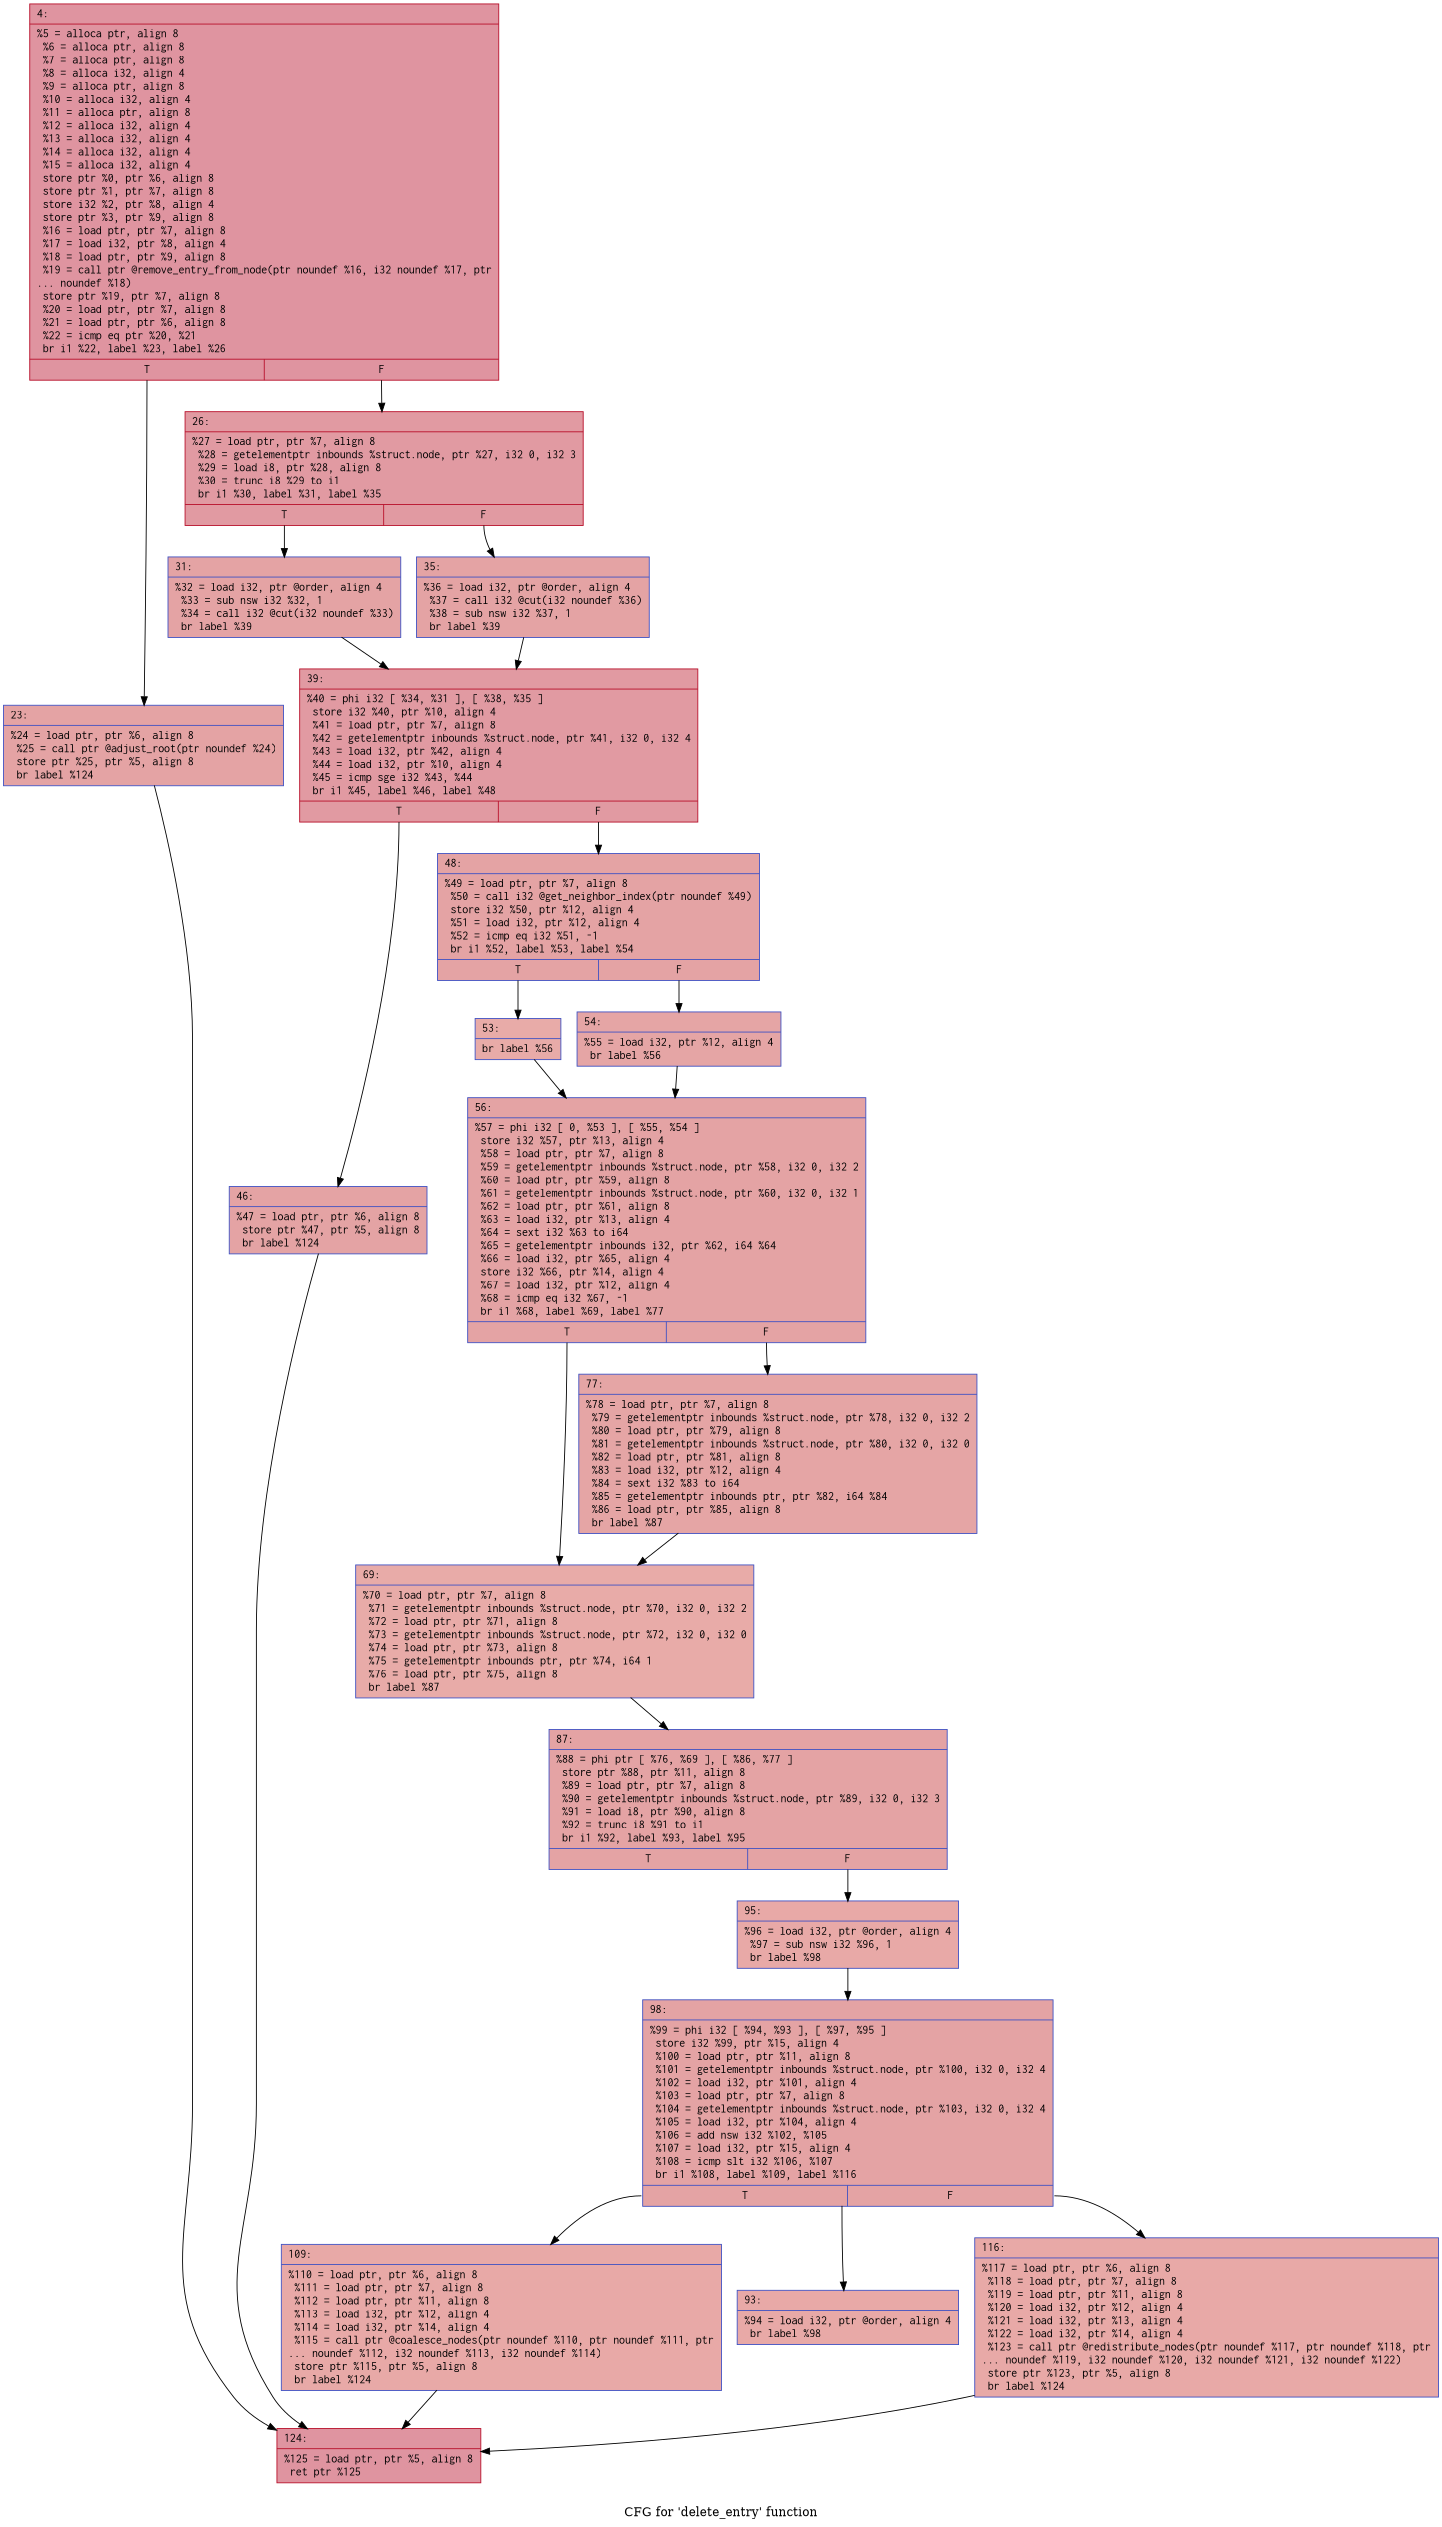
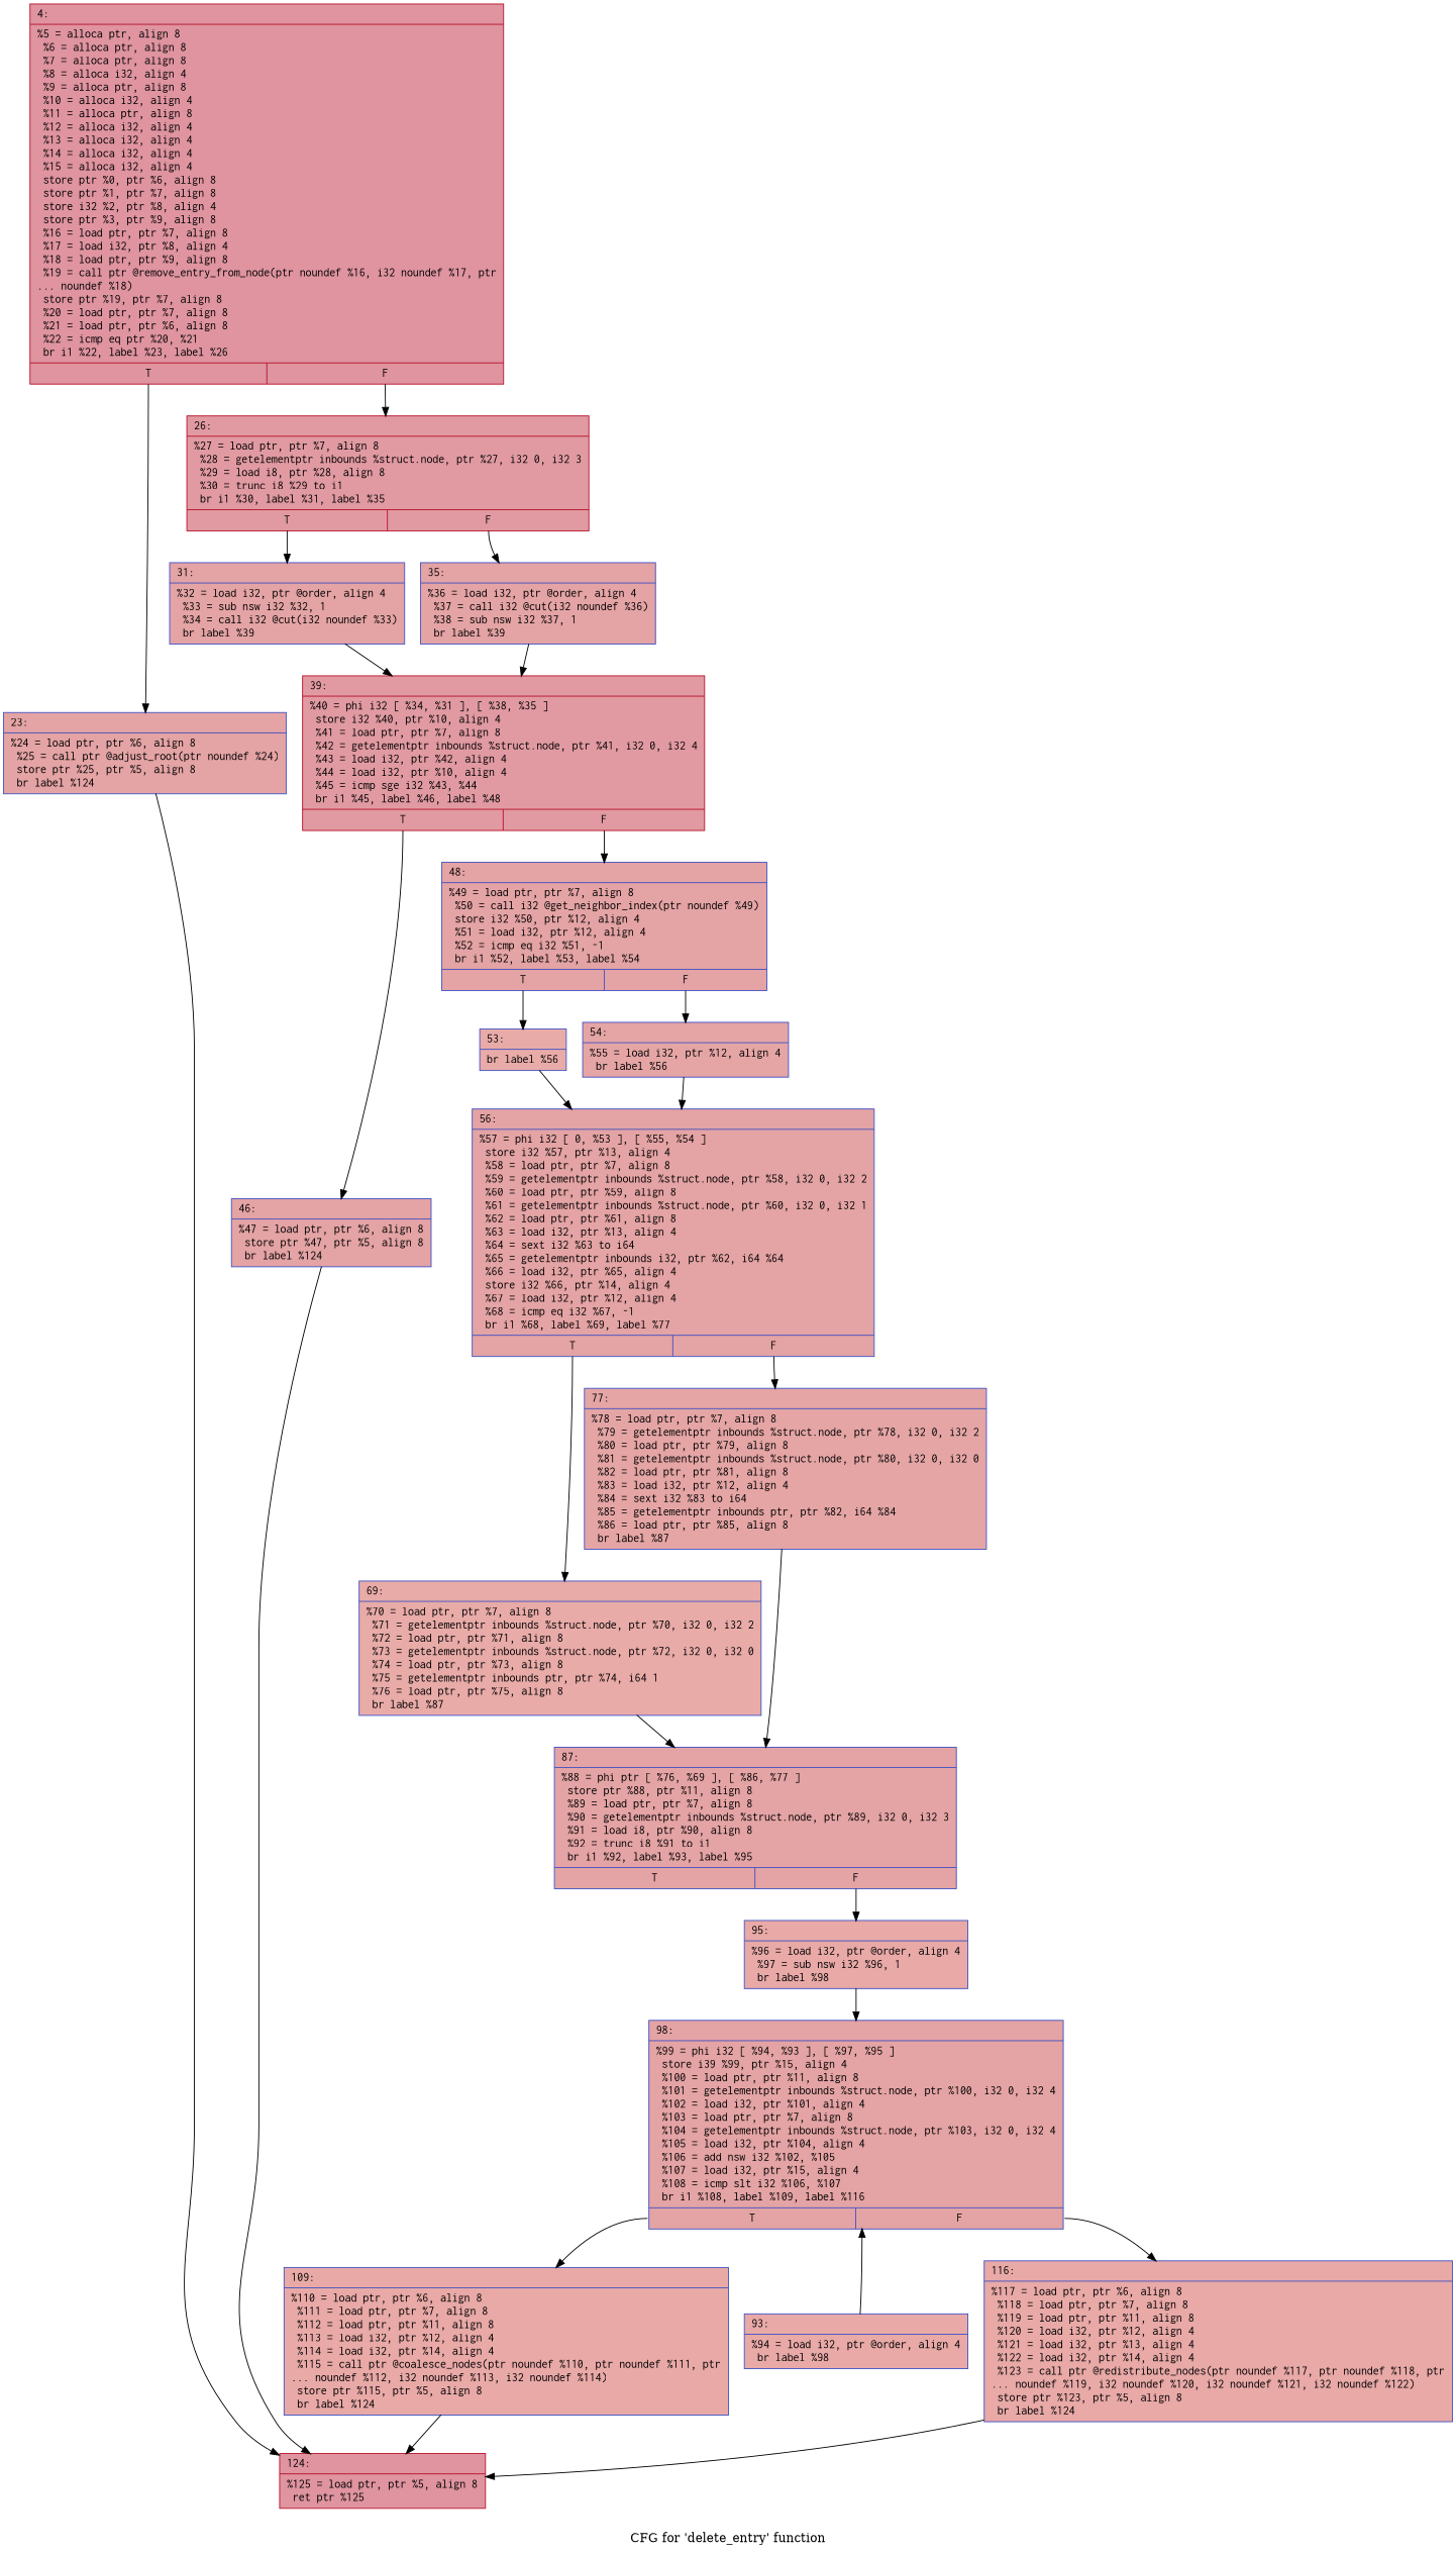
  digraph {
    label="CFG for 'delete_entry' function"
    node [color="#3d50c3ff" fillcolor="#c32e3170" fontname=Courier shape=record style=filled]
    n1 [color="#b70d28ff" fillcolor="#b70d2870" label="{4:\l|  %5 = alloca ptr, align 8\l  %6 = alloca ptr, align 8\l  %7 = alloca ptr, align 8\l  %8 = alloca i32, align 4\l  %9 = alloca ptr, align 8\l  %10 = alloca i32, align 4\l  %11 = alloca ptr, align 8\l  %12 = alloca i32, align 4\l  %13 = alloca i32, align 4\l  %14 = alloca i32, align 4\l  %15 = alloca i32, align 4\l  store ptr %0, ptr %6, align 8\l  store ptr %1, ptr %7, align 8\l  store i32 %2, ptr %8, align 4\l  store ptr %3, ptr %9, align 8\l  %16 = load ptr, ptr %7, align 8\l  %17 = load i32, ptr %8, align 4\l  %18 = load ptr, ptr %9, align 8\l  %19 = call ptr @remove_entry_from_node(ptr noundef %16, i32 noundef %17, ptr\l... noundef %18)\l  store ptr %19, ptr %7, align 8\l  %20 = load ptr, ptr %7, align 8\l  %21 = load ptr, ptr %6, align 8\l  %22 = icmp eq ptr %20, %21\l  br i1 %22, label %23, label %26\l|{<s0>T|<s1>F}}"]
    n2 [label="{23:\l|  %24 = load ptr, ptr %6, align 8\l  %25 = call ptr @adjust_root(ptr noundef %24)\l  store ptr %25, ptr %5, align 8\l  br label %124\l}"]
    n3 [color="#b70d28ff" fillcolor="#bb1b2c70" label="{26:\l|  %27 = load ptr, ptr %7, align 8\l  %28 = getelementptr inbounds %struct.node, ptr %27, i32 0, i32 3\l  %29 = load i8, ptr %28, align 8\l  %30 = trunc i8 %29 to i1\l  br i1 %30, label %31, label %35\l|{<s0>T|<s1>F}}"]
    n4 [color="#b70d28ff" fillcolor="#b70d2870" label="{124:\l|  %125 = load ptr, ptr %5, align 8\l  ret ptr %125\l}"]
    n5 [label="{31:\l|  %32 = load i32, ptr @order, align 4\l  %33 = sub nsw i32 %32, 1\l  %34 = call i32 @cut(i32 noundef %33)\l  br label %39\l}"]
    n6 [label="{35:\l|  %36 = load i32, ptr @order, align 4\l  %37 = call i32 @cut(i32 noundef %36)\l  %38 = sub nsw i32 %37, 1\l  br label %39\l}"]
    n7 [color="#b70d28ff" fillcolor="#bb1b2c70" label="{39:\l|  %40 = phi i32 [ %34, %31 ], [ %38, %35 ]\l  store i32 %40, ptr %10, align 4\l  %41 = load ptr, ptr %7, align 8\l  %42 = getelementptr inbounds %struct.node, ptr %41, i32 0, i32 4\l  %43 = load i32, ptr %42, align 4\l  %44 = load i32, ptr %10, align 4\l  %45 = icmp sge i32 %43, %44\l  br i1 %45, label %46, label %48\l|{<s0>T|<s1>F}}"]
    n8 [label="{46:\l|  %47 = load ptr, ptr %6, align 8\l  store ptr %47, ptr %5, align 8\l  br label %124\l}"]
    n9 [label="{48:\l|  %49 = load ptr, ptr %7, align 8\l  %50 = call i32 @get_neighbor_index(ptr noundef %49)\l  store i32 %50, ptr %12, align 4\l  %51 = load i32, ptr %12, align 4\l  %52 = icmp eq i32 %51, -1\l  br i1 %52, label %53, label %54\l|{<s0>T|<s1>F}}"]
    n10 [fillcolor="#cc403a70" label="{53:\l|  br label %56\l}"]
    n11 [fillcolor="#c5333470" label="{54:\l|  %55 = load i32, ptr %12, align 4\l  br label %56\l}"]
    n12 [label="{56:\l|  %57 = phi i32 [ 0, %53 ], [ %55, %54 ]\l  store i32 %57, ptr %13, align 4\l  %58 = load ptr, ptr %7, align 8\l  %59 = getelementptr inbounds %struct.node, ptr %58, i32 0, i32 2\l  %60 = load ptr, ptr %59, align 8\l  %61 = getelementptr inbounds %struct.node, ptr %60, i32 0, i32 1\l  %62 = load ptr, ptr %61, align 8\l  %63 = load i32, ptr %13, align 4\l  %64 = sext i32 %63 to i64\l  %65 = getelementptr inbounds i32, ptr %62, i64 %64\l  %66 = load i32, ptr %65, align 4\l  store i32 %66, ptr %14, align 4\l  %67 = load i32, ptr %12, align 4\l  %68 = icmp eq i32 %67, -1\l  br i1 %68, label %69, label %77\l|{<s0>T|<s1>F}}"]
    n13 [fillcolor="#cc403a70" label="{69:\l|  %70 = load ptr, ptr %7, align 8\l  %71 = getelementptr inbounds %struct.node, ptr %70, i32 0, i32 2\l  %72 = load ptr, ptr %71, align 8\l  %73 = getelementptr inbounds %struct.node, ptr %72, i32 0, i32 0\l  %74 = load ptr, ptr %73, align 8\l  %75 = getelementptr inbounds ptr, ptr %74, i64 1\l  %76 = load ptr, ptr %75, align 8\l  br label %87\l}"]
    n14 [fillcolor="#c5333470" label="{77:\l|  %78 = load ptr, ptr %7, align 8\l  %79 = getelementptr inbounds %struct.node, ptr %78, i32 0, i32 2\l  %80 = load ptr, ptr %79, align 8\l  %81 = getelementptr inbounds %struct.node, ptr %80, i32 0, i32 0\l  %82 = load ptr, ptr %81, align 8\l  %83 = load i32, ptr %12, align 4\l  %84 = sext i32 %83 to i64\l  %85 = getelementptr inbounds ptr, ptr %82, i64 %84\l  %86 = load ptr, ptr %85, align 8\l  br label %87\l}"]
    n15 [label="{87:\l|  %88 = phi ptr [ %76, %69 ], [ %86, %77 ]\l  store ptr %88, ptr %11, align 8\l  %89 = load ptr, ptr %7, align 8\l  %90 = getelementptr inbounds %struct.node, ptr %89, i32 0, i32 3\l  %91 = load i8, ptr %90, align 8\l  %92 = trunc i8 %91 to i1\l  br i1 %92, label %93, label %95\l|{<s0>T|<s1>F}}"]
    n16 [fillcolor="#ca3b3770" label="{95:\l|  %96 = load i32, ptr @order, align 4\l  %97 = sub nsw i32 %96, 1\l  br label %98\l}"]
    n17 [fillcolor="#ca3b3770" label="{93:\l|  %94 = load i32, ptr @order, align 4\l  br label %98\l}"]
-   n18 [label="{98:\l|  %99 = phi i32 [ %94, %93 ], [ %97, %95 ]\l  store i32 %99, ptr %15, align 4\l  %100 = load ptr, ptr %11, align 8\l  %101 = getelementptr inbounds %struct.node, ptr %100, i32 0, i32 4\l  %102 = load i32, ptr %101, align 4\l  %103 = load ptr, ptr %7, align 8\l  %104 = getelementptr inbounds %struct.node, ptr %103, i32 0, i32 4\l  %105 = load i32, ptr %104, align 4\l  %106 = add nsw i32 %102, %105\l  %107 = load i32, ptr %15, align 4\l  %108 = icmp slt i32 %106, %107\l  br i1 %108, label %109, label %116\l|{<s0>T|<s1>F}}"]
+   n18 [label="{98:\l|  %99 = phi i32 [ %94, %93 ], [ %97, %95 ]\l  store i39 %99, ptr %15, align 4\l  %100 = load ptr, ptr %11, align 8\l  %101 = getelementptr inbounds %struct.node, ptr %100, i32 0, i32 4\l  %102 = load i32, ptr %101, align 4\l  %103 = load ptr, ptr %7, align 8\l  %104 = getelementptr inbounds %struct.node, ptr %103, i32 0, i32 4\l  %105 = load i32, ptr %104, align 4\l  %106 = add nsw i32 %102, %105\l  %107 = load i32, ptr %15, align 4\l  %108 = icmp slt i32 %106, %107\l  br i1 %108, label %109, label %116\l|{<s0>T|<s1>F}}"]
    n19 [fillcolor="#ca3b3770" label="{109:\l|  %110 = load ptr, ptr %6, align 8\l  %111 = load ptr, ptr %7, align 8\l  %112 = load ptr, ptr %11, align 8\l  %113 = load i32, ptr %12, align 4\l  %114 = load i32, ptr %14, align 4\l  %115 = call ptr @coalesce_nodes(ptr noundef %110, ptr noundef %111, ptr\l... noundef %112, i32 noundef %113, i32 noundef %114)\l  store ptr %115, ptr %5, align 8\l  br label %124\l}"]
    n20 [fillcolor="#ca3b3770" label="{116:\l|  %117 = load ptr, ptr %6, align 8\l  %118 = load ptr, ptr %7, align 8\l  %119 = load ptr, ptr %11, align 8\l  %120 = load i32, ptr %12, align 4\l  %121 = load i32, ptr %13, align 4\l  %122 = load i32, ptr %14, align 4\l  %123 = call ptr @redistribute_nodes(ptr noundef %117, ptr noundef %118, ptr\l... noundef %119, i32 noundef %120, i32 noundef %121, i32 noundef %122)\l  store ptr %123, ptr %5, align 8\l  br label %124\l}"]
    n1 -> n2 [tailport=s0]
    n1 -> n3 [tailport=s1]
    n2 -> n4
    n3 -> n5 [tailport=s0]
    n3 -> n6 [tailport=s1]
    n5 -> n7
    n6 -> n7
    n7 -> n8 [tailport=s0]
    n7 -> n9 [tailport=s1]
    n8 -> n4
    n9 -> n10 [tailport=s0]
    n9 -> n11 [tailport=s1]
    n10 -> n12
    n11 -> n12
    n12 -> n13 [tailport=s0]
    n12 -> n14 [tailport=s1]
    n13 -> n15
-   n14 -> n13
+   n14 -> n15
    n15 -> n16 [tailport=s1]
    n16 -> n18
-   n18 -> n17
+   n17 -> n18
    n18 -> n19 [tailport=s0]
    n18 -> n20 [tailport=s1]
    n19 -> n4
    n20 -> n4
  }
